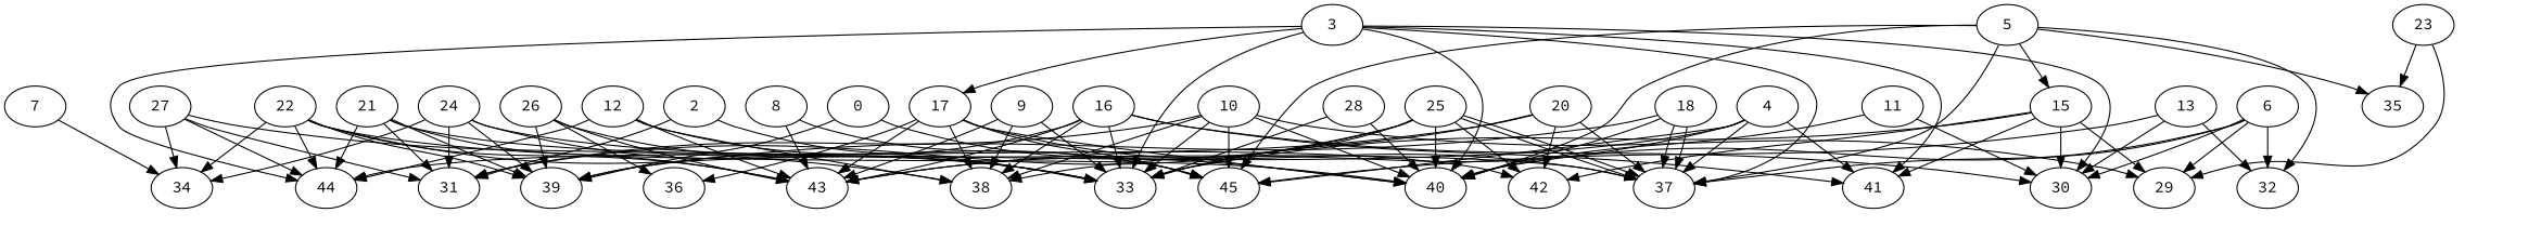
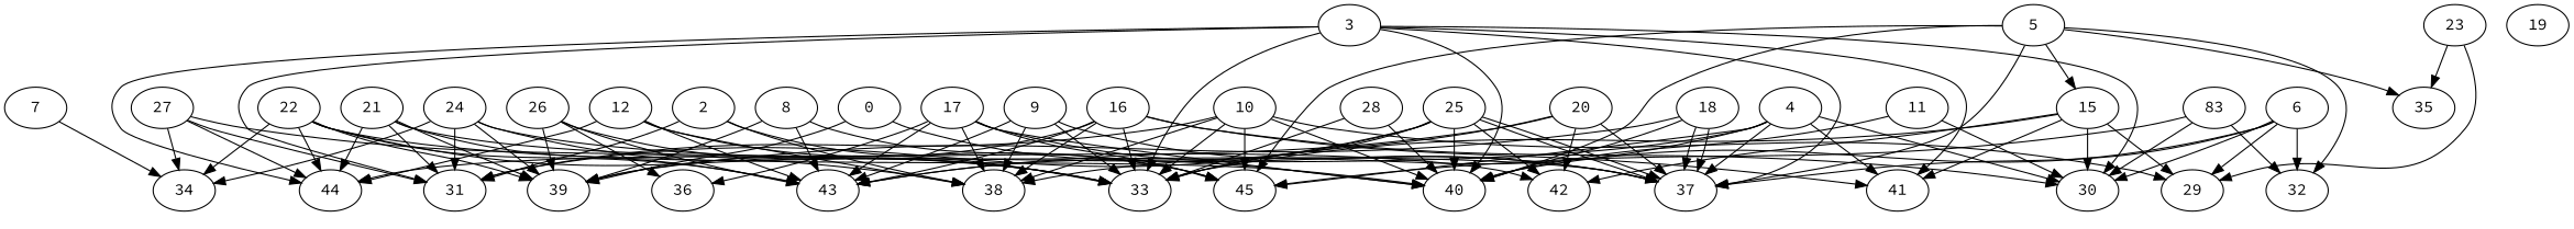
  digraph {
    fontname="Source Code Pro"
    node [alpha=0.15 fontname="Source Code Pro"]
    edge [fontname="Source Code Pro"]
    n1 [alpha=0.19 expect_size=33859584 label=0]
    39 [alpha=0.02 expect_size=12700672]
    40 [alpha=0.06 expect_size=41165824]
    2 [alpha=0.19 expect_size=23550976]
    31 [alpha=0.04 expect_size=33258496]
    33 [alpha=0.17 expect_size=27754496]
    38 [alpha=0.12 expect_size=21507072]
    3 [alpha=0.13 expect_size=51042304]
    30 [alpha=0.10 expect_size=34494464]
    37 [expect_size=49296384]
    41 [alpha=0.10 expect_size=17054720]
    44 [alpha=0.04 expect_size=48165888]
    4 [alpha=0.13 expect_size=20306944]
    45 [alpha=0.04 expect_size=22276096]
    5 [alpha=0.09 expect_size=26562560]
    32 [alpha=0.13 expect_size=24908800]
    35 [alpha=0.03 expect_size=30752768]
    15 [expect_size=8565760]
    6 [expect_size=46078976]
    29 [alpha=0.12 expect_size=47186944]
    7 [alpha=0.03 expect_size=49973248]
    34 [alpha=0.09 expect_size=40410112]
    8 [alpha=0.04 expect_size=34022400]
    43 [alpha=0.05 expect_size=8546304]
    9 [alpha=0.02 expect_size=23530496]
    10 [alpha=0.06 expect_size=9767936]
    11 [alpha=0.06 expect_size=43226112]
    12 [alpha=0.08 expect_size=41545728]
-   13 [alpha=0.00 expect_size=40140800]
+   13 [alpha=0.00 expect_size=40140800 label=83]
    42 [alpha=0.00 expect_size=25537536]
    16 [alpha=0.13 expect_size=29000704]
    17 [alpha=0.17 expect_size=17501184]
    36 [alpha=0.06 expect_size=20102144]
    18 [alpha=0.11 expect_size=24489984]
+   19 [expect_size=34615296]
    20 [alpha=0.19 expect_size=38684672]
    21 [alpha=0.16 expect_size=6637568]
    22 [alpha=0.01 expect_size=19995648]
    23 [alpha=0.05 expect_size=38122496]
    24 [alpha=0.16 expect_size=39074816]
    25 [expect_size=8526848]
    26 [alpha=0.12 expect_size=44288000]
    27 [alpha=0.08 expect_size=27979776]
    28 [alpha=0.16 expect_size=20120576]
    n1 -> 39
    n1 -> 40
    2 -> 31
    2 -> 33
+   2 -> 38
    3 -> 40
-   3 -> 17
+   3 -> 31
    3 -> 33
    3 -> 30
    3 -> 37
    3 -> 41
    3 -> 44
    4 -> 38
+   4 -> 30
    4 -> 37
    4 -> 41
    4 -> 44
    4 -> 45
    5 -> 40
    5 -> 37
    5 -> 45
    5 -> 32
    5 -> 35
    5 -> 15
    15 -> 33
    15 -> 30
    15 -> 41
    15 -> 29
    15 -> 42
    6 -> 40
    6 -> 30
    6 -> 37
    6 -> 32
    6 -> 29
    7 -> 34
+   8 -> 39
    8 -> 45
    8 -> 43
    9 -> 33
    9 -> 38
+   9 -> 37
    9 -> 43
    10 -> 40
    10 -> 31
    10 -> 33
    10 -> 38
    10 -> 45
    10 -> 29
    11 -> 40
    11 -> 30
    12 -> 38
    12 -> 44
    12 -> 45
    12 -> 43
    13 -> 30
    13 -> 45
    13 -> 32
    16 -> 39
    16 -> 33
    16 -> 38
    16 -> 30
    16 -> 41
    16 -> 43
    17 -> 40
    17 -> 38
    17 -> 37
    17 -> 45
    17 -> 43
    17 -> 36
    18 -> 39
    18 -> 40
    18 -> 37
    18 -> 37
    20 -> 33
    20 -> 37
    20 -> 43
    20 -> 42
    21 -> 39
    21 -> 31
    21 -> 44
    21 -> 43
    21 -> 42
    22 -> 39
    22 -> 40
    22 -> 33
    22 -> 44
    22 -> 34
    22 -> 43
    23 -> 35
    23 -> 29
    24 -> 39
    24 -> 31
    24 -> 33
    24 -> 37
    24 -> 34
    25 -> 40
    25 -> 31
    25 -> 33
    25 -> 37
    25 -> 37
    25 -> 43
    25 -> 42
    26 -> 39
    26 -> 33
    26 -> 43
    26 -> 36
    27 -> 31
    27 -> 38
    27 -> 44
    27 -> 34
    28 -> 40
    28 -> 33
  }
